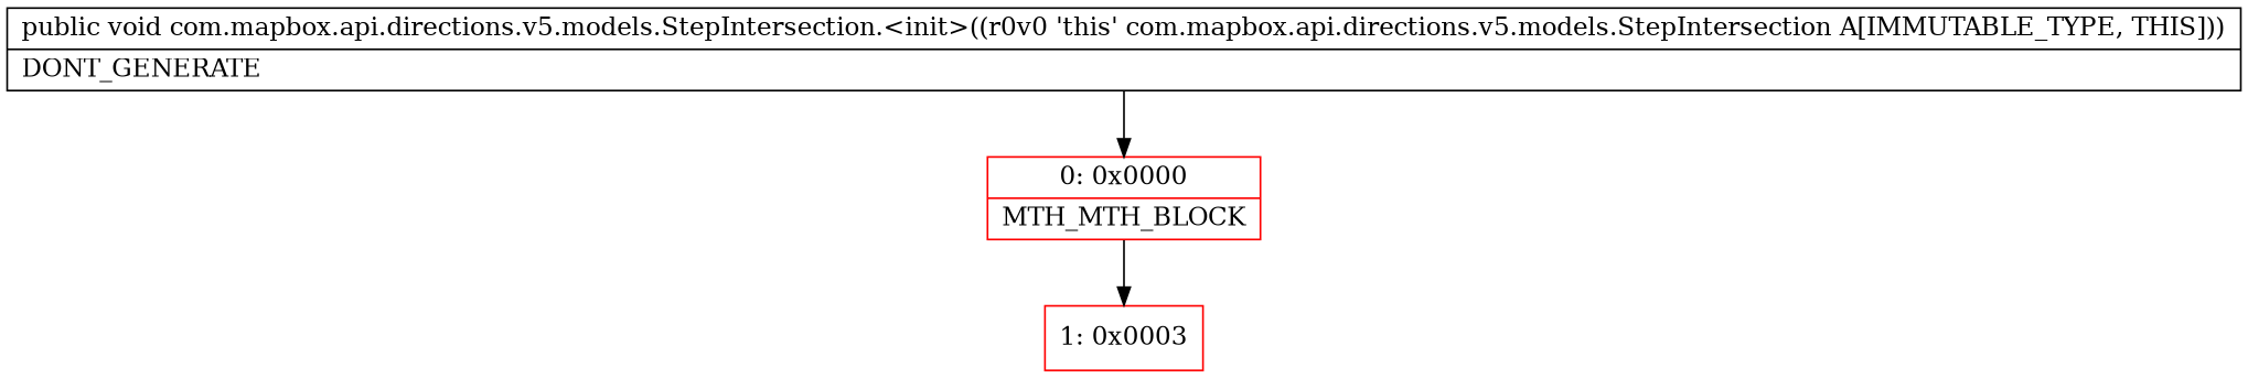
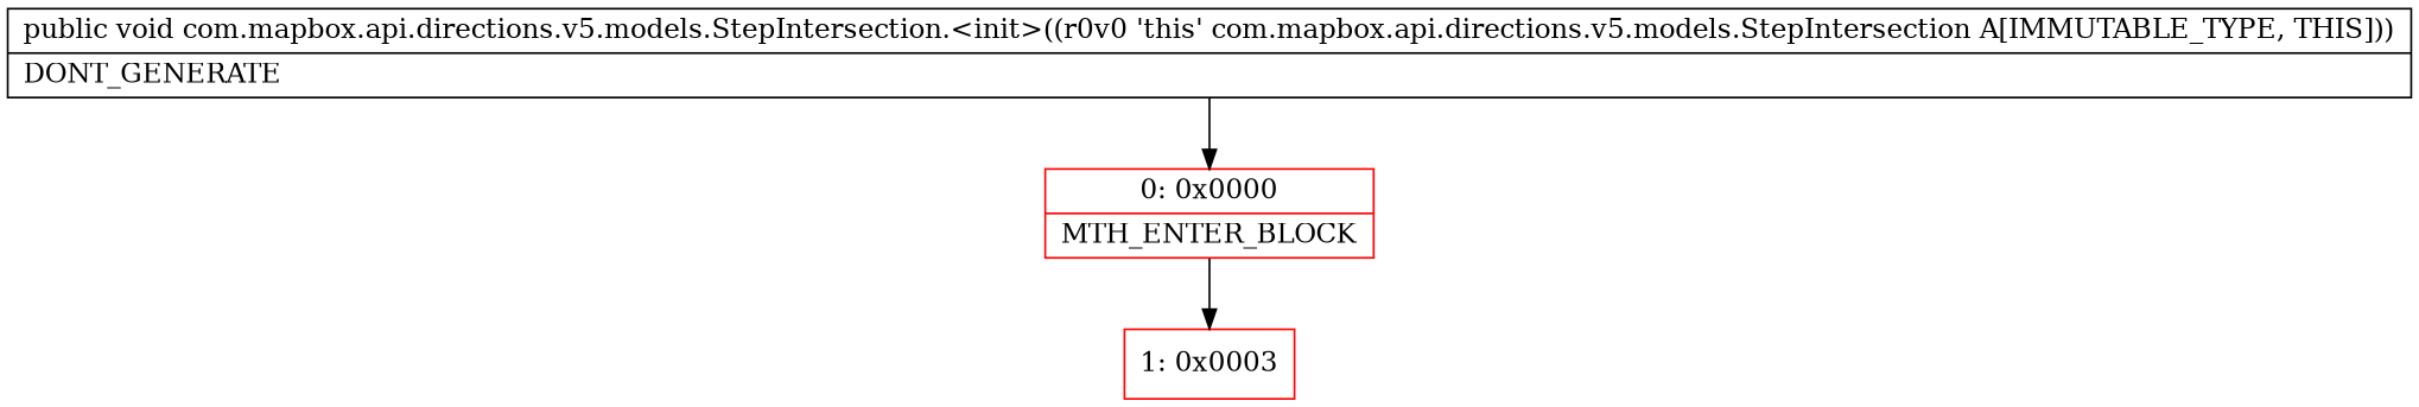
  digraph {
    node [color=red shape=record]
-   n1 [label="{0\:\ 0x0000|MTH_MTH_BLOCK\l}"]
+   n1 [label="{0\:\ 0x0000|MTH_ENTER_BLOCK\l}"]
    n2 [label="{1\:\ 0x0003}"]
    n3 [label="{public void com.mapbox.api.directions.v5.models.StepIntersection.\<init\>((r0v0 'this' com.mapbox.api.directions.v5.models.StepIntersection A[IMMUTABLE_TYPE, THIS]))  | DONT_GENERATE\l}" color=""]
    subgraph cluster_1 {
      label="R(0)"
    }
    n1 -> n2
    n3 -> n1
  }
